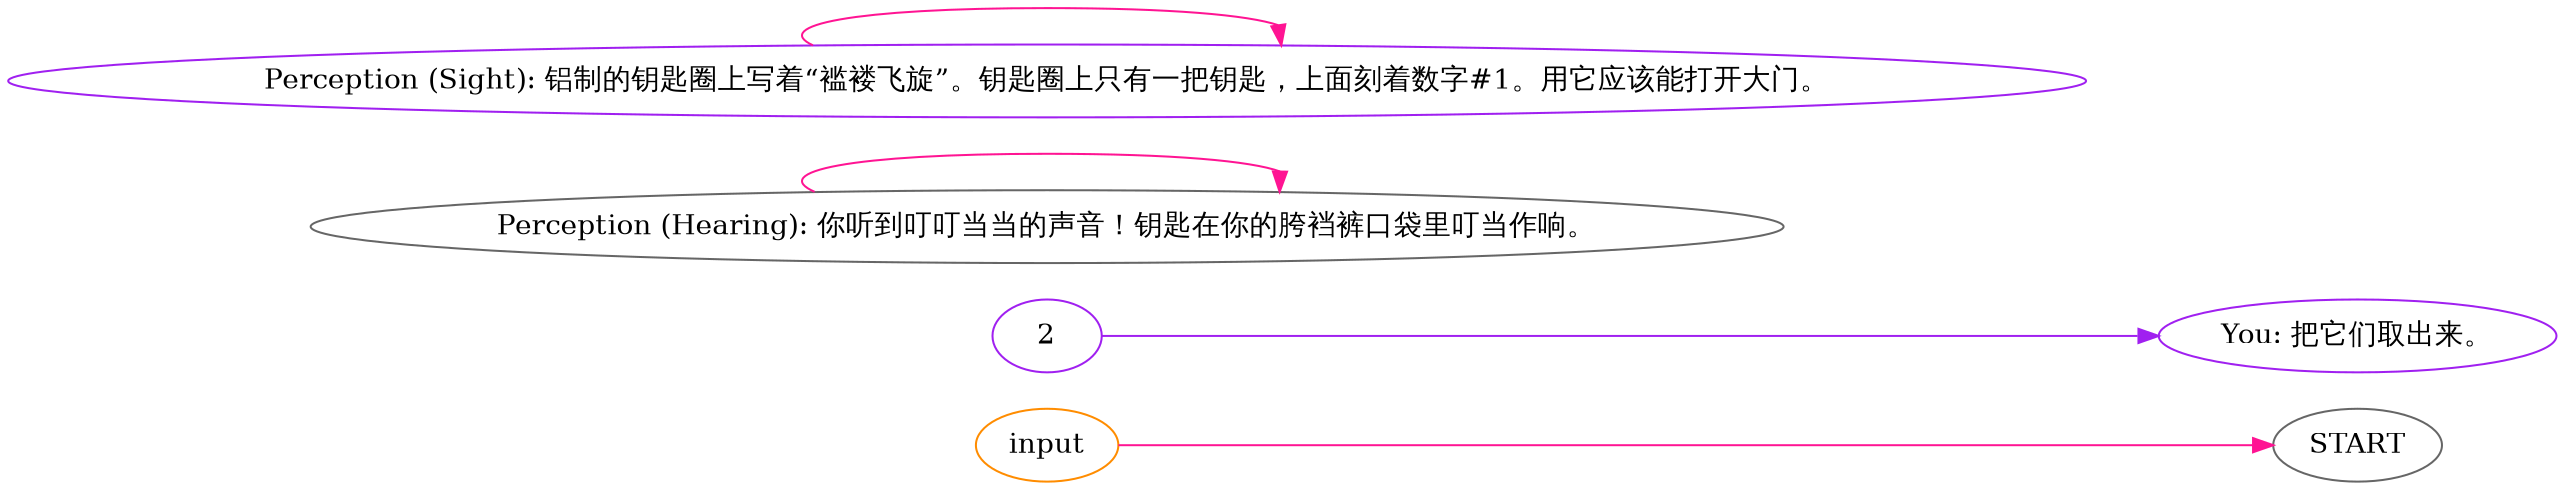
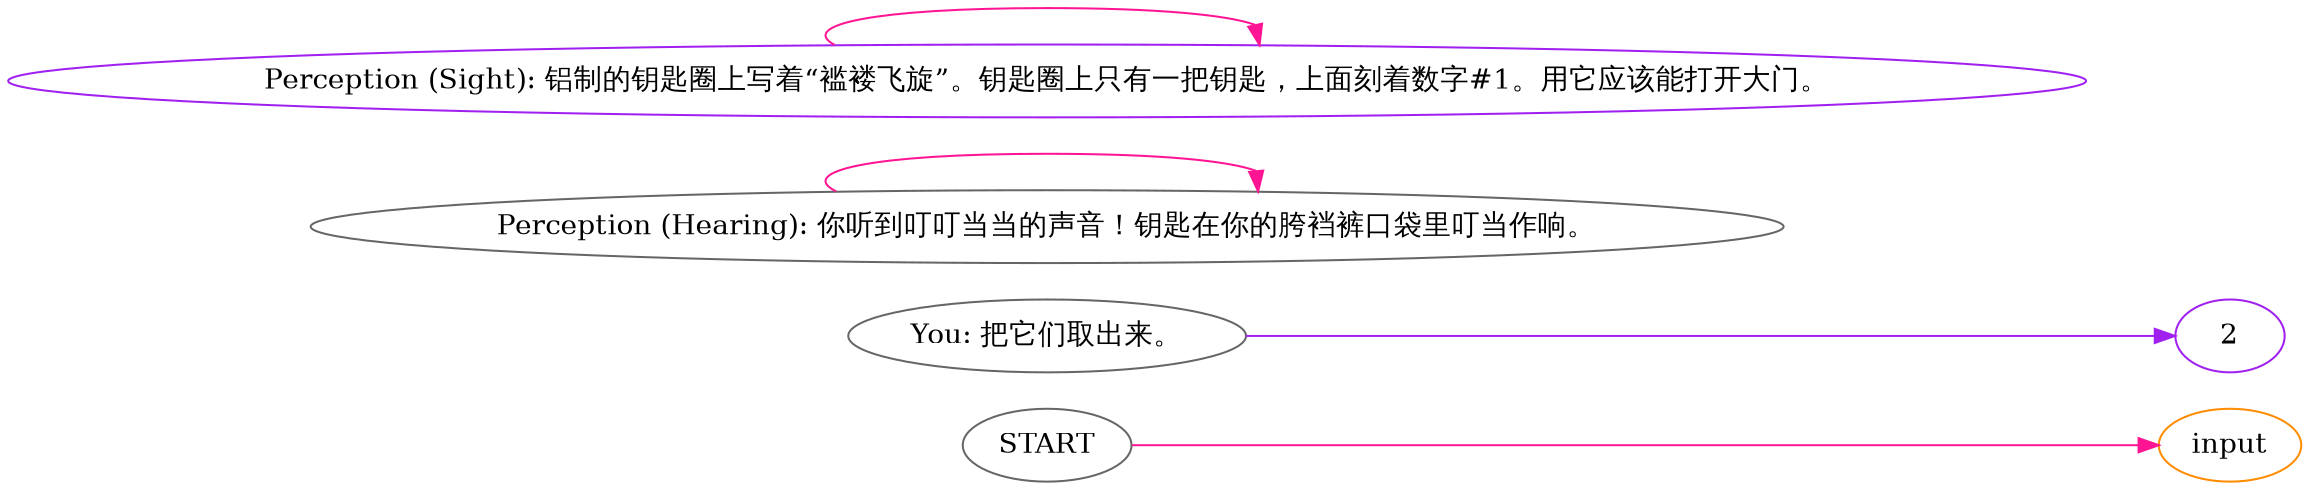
  digraph {
    rankdir=LR
    node [color=purple]
    edge [color=deeppink]
    n1 [color=gray40 label=START]
    n2 [color=darkorange label=input]
-   n3 [label="You: 把它们取出来。"]
+   n3 [color=gray40 label="You: 把它们取出来。"]
    n4 [label=2]
    n5 [color=gray40 label="Perception (Hearing): 你听到叮叮当当的声音！钥匙在你的胯裆裤口袋里叮当作响。"]
    n6 [label="Perception (Sight): 铝制的钥匙圈上写着“褴褛飞旋”。钥匙圈上只有一把钥匙，上面刻着数字#1。用它应该能打开大门。"]
-   n2 -> n1
-   n4 -> n3 [color=purple]
+   n1 -> n2
+   n3 -> n4 [color=purple]
    n5 -> n5
    n6 -> n6
  }
